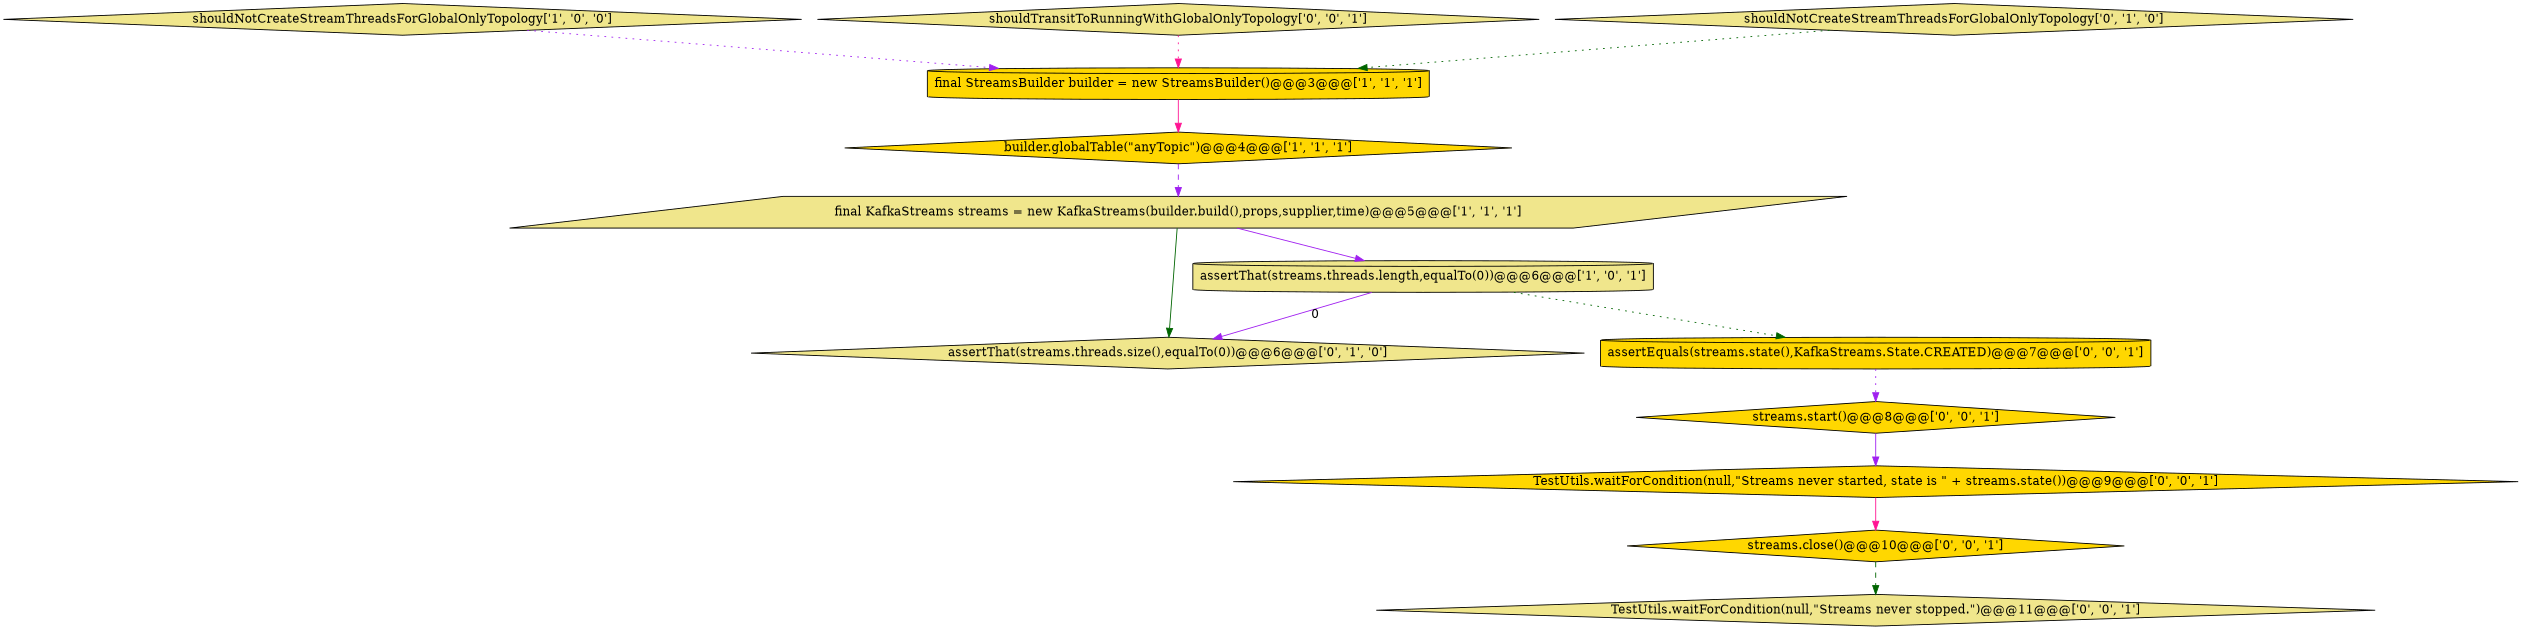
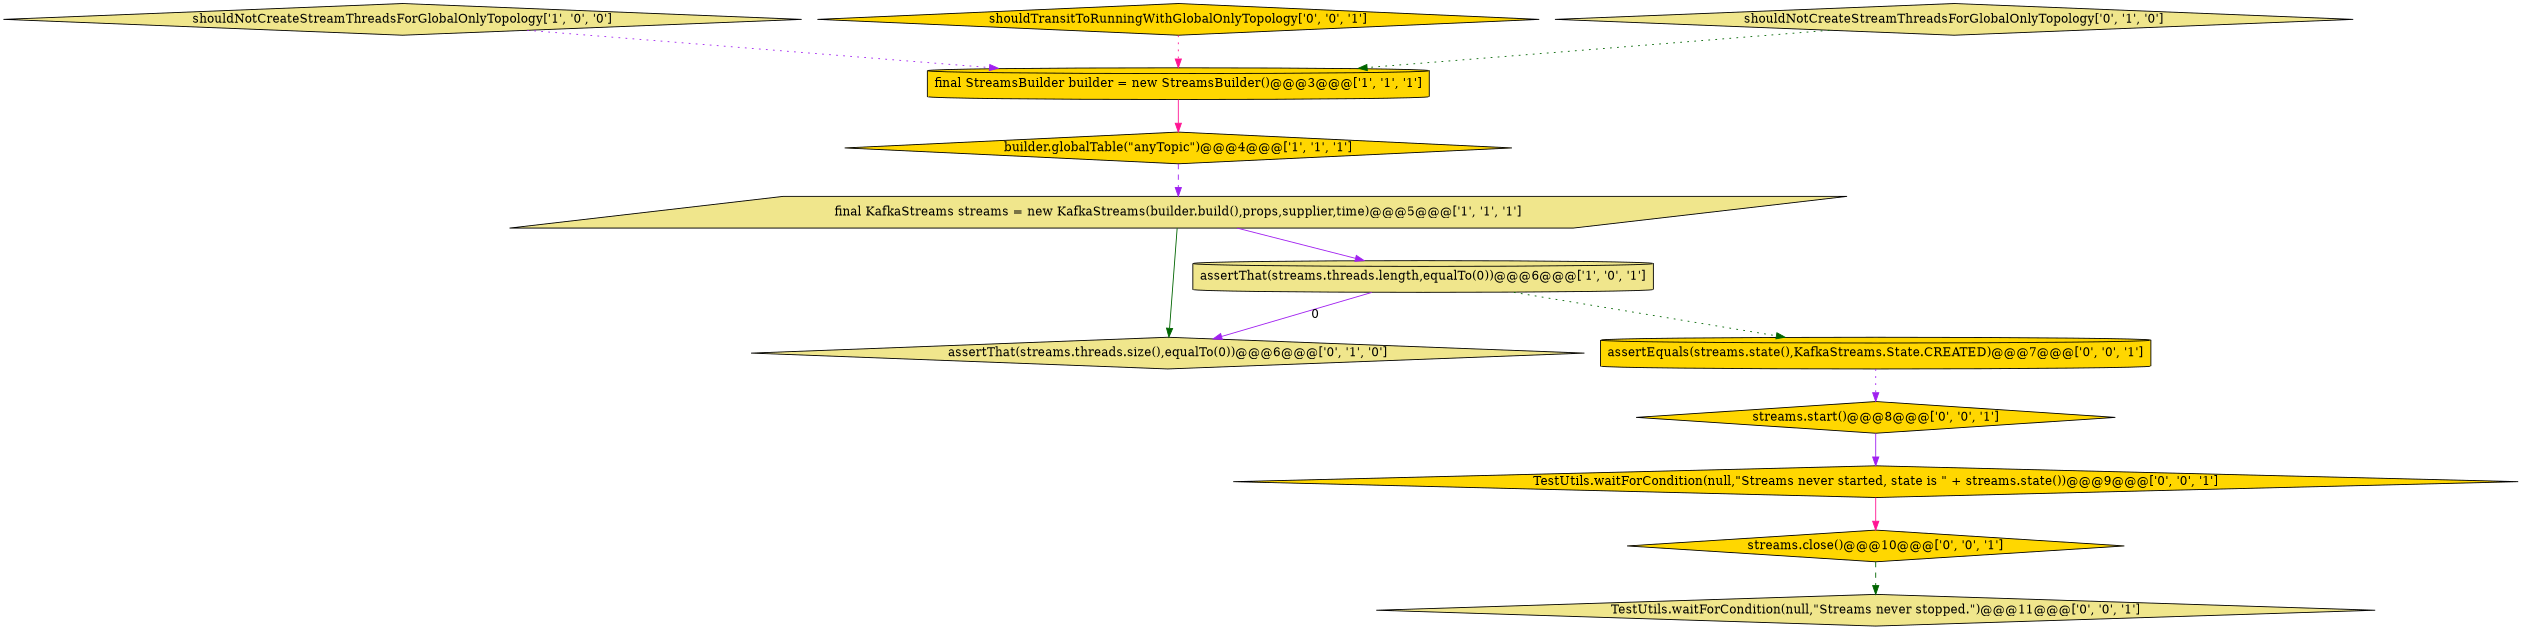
  digraph {
    node [fillcolor=gold shape=diamond style=filled]
    edge [style=solid color=purple]
    n1 [label="streams.start()@@@8@@@['0', '0', '1']"]
    n2 [label="TestUtils.waitForCondition(null,\"Streams never started, state is \" + streams.state())@@@9@@@['0', '0', '1']"]
    n3 [label="builder.globalTable(\"anyTopic\")@@@4@@@['1', '1', '1']"]
    n4 [fillcolor=khaki label="final KafkaStreams streams = new KafkaStreams(builder.build(),props,supplier,time)@@@5@@@['1', '1', '1']" shape=parallelogram]
    n5 [fillcolor=khaki label="assertThat(streams.threads.size(),equalTo(0))@@@6@@@['0', '1', '0']"]
    n6 [fillcolor=khaki label="assertThat(streams.threads.length,equalTo(0))@@@6@@@['1', '0', '1']" shape=cylinder]
    n7 [label="final StreamsBuilder builder = new StreamsBuilder()@@@3@@@['1', '1', '1']" shape=cylinder]
    n8 [fillcolor=khaki label="shouldNotCreateStreamThreadsForGlobalOnlyTopology['1', '0', '0']"]
-   n9 [fillcolor=khaki label="shouldTransitToRunningWithGlobalOnlyTopology['0', '0', '1']"]
+   n9 [label="shouldTransitToRunningWithGlobalOnlyTopology['0', '0', '1']"]
    n10 [label="streams.close()@@@10@@@['0', '0', '1']"]
    n11 [fillcolor=khaki label="TestUtils.waitForCondition(null,\"Streams never stopped.\")@@@11@@@['0', '0', '1']"]
    n12 [label="assertEquals(streams.state(),KafkaStreams.State.CREATED)@@@7@@@['0', '0', '1']" shape=cylinder]
    n13 [fillcolor=khaki label="shouldNotCreateStreamThreadsForGlobalOnlyTopology['0', '1', '0']"]
    n1 -> n2
    n2 -> n10 [color=deeppink]
    n3 -> n4 [style=dashed]
    n4 -> n5 [color=darkgreen]
    n4 -> n6
    n6 -> n5 [label=0]
    n6 -> n12 [style=dotted color=darkgreen]
    n7 -> n3 [color=deeppink]
    n8 -> n7 [style=dotted]
    n9 -> n7 [style=dotted color=deeppink]
    n10 -> n11 [style=dashed color=darkgreen]
    n12 -> n1 [style=dotted]
    n13 -> n7 [style=dotted color=darkgreen]
  }
